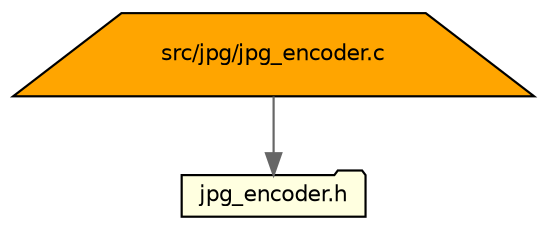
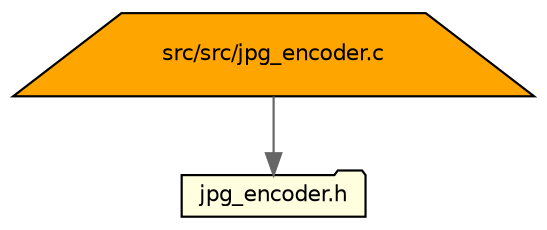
  digraph {
    node [color=black fontname=Helvetica fontsize=10 style=filled]
-   n1 [fillcolor=orange fontcolor=black height=0.2 label="src/jpg/jpg_encoder.c" shape=trapezium width=0.4]
+   n1 [fillcolor=orange fontcolor=black height=0.2 label="src/src/jpg_encoder.c" shape=trapezium width=0.4]
    n2 [fillcolor=lightyellow height=0.2 label="jpg_encoder.h" shape=folder width=0.4]
    n1 -> n2 [color=gray40 fontname=Helvetica fontsize=10 labelfontname=Helvetica labelfontsize=10 style=solid]
  }
